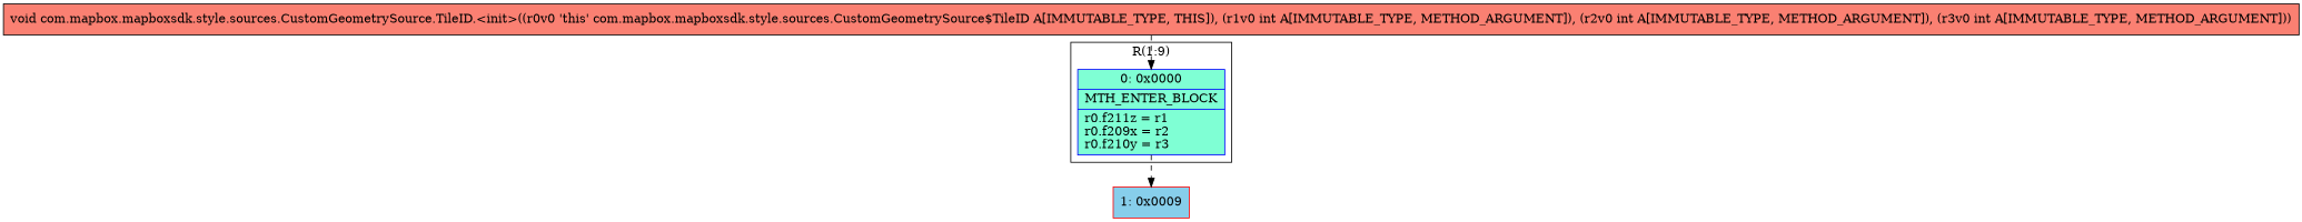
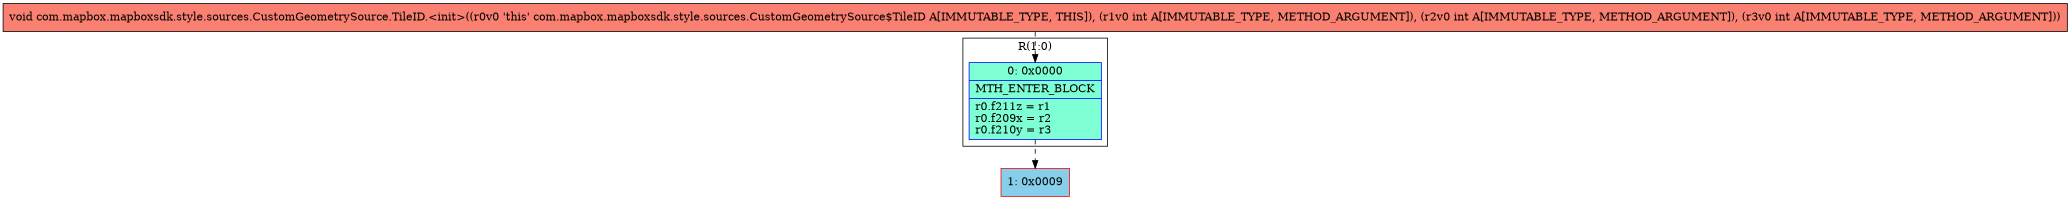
  digraph {
    node [shape=record style=filled]
    edge [style=dashed]
    n1 [color=blue label="{0\:\ 0x0000|MTH_ENTER_BLOCK\l|r0.f211z = r1\lr0.f209x = r2\lr0.f210y = r3\l}" fillcolor=aquamarine]
    n2 [color=red label="{1\:\ 0x0009}" fillcolor=skyblue]
    n3 [label="{void com.mapbox.mapboxsdk.style.sources.CustomGeometrySource.TileID.\<init\>((r0v0 'this' com.mapbox.mapboxsdk.style.sources.CustomGeometrySource$TileID A[IMMUTABLE_TYPE, THIS]), (r1v0 int A[IMMUTABLE_TYPE, METHOD_ARGUMENT]), (r2v0 int A[IMMUTABLE_TYPE, METHOD_ARGUMENT]), (r3v0 int A[IMMUTABLE_TYPE, METHOD_ARGUMENT])) }" fillcolor=salmon]
    subgraph cluster_1 {
-     label="R(1:9)"
+     label="R(1:0)"
      n1
    }
    n1 -> n2
    n3 -> n1
  }
